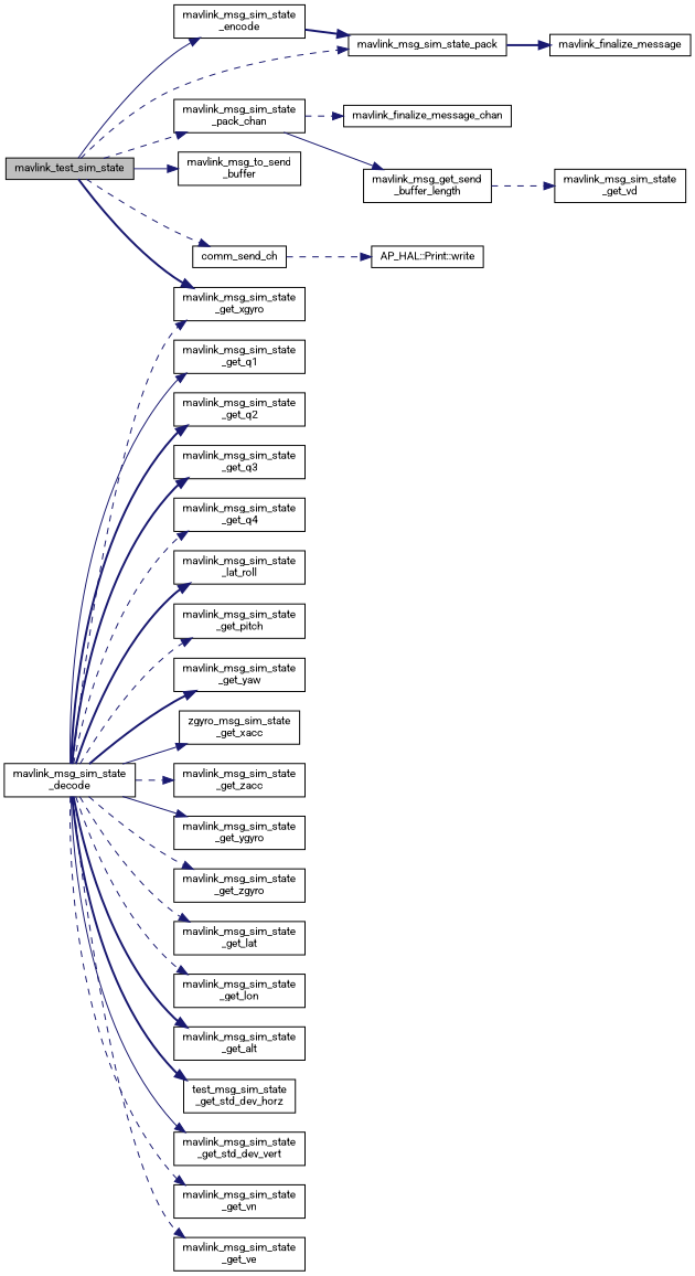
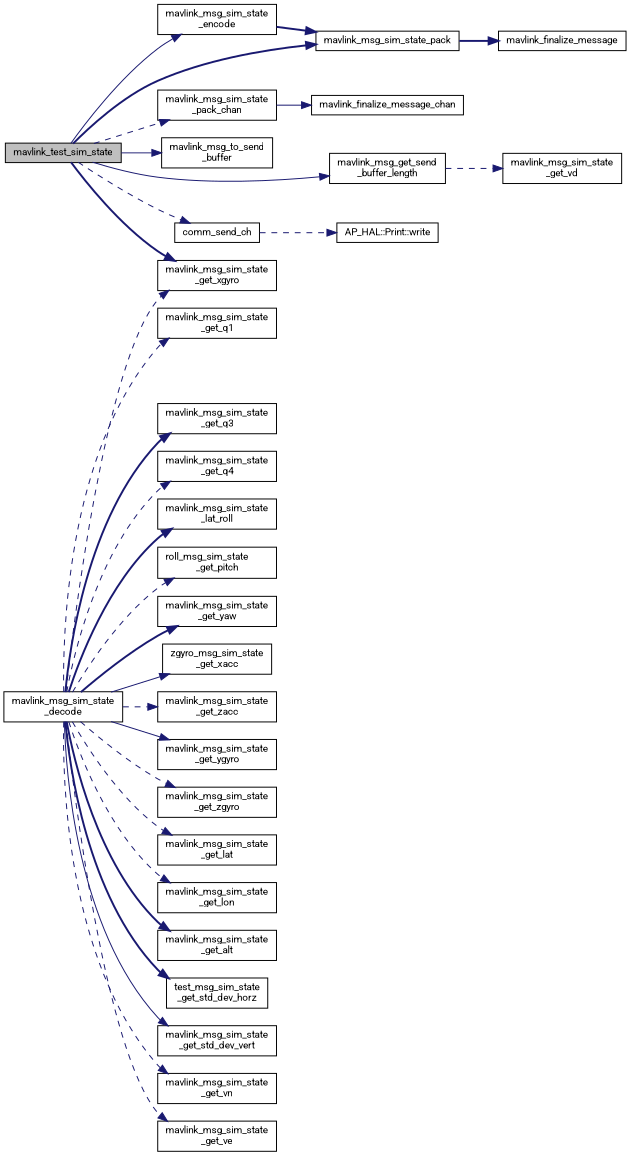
  digraph {
    fontname=Roboto
    rankdir=LR
    node [color=black fillcolor=white fontname=Roboto fontsize=10 shape=record style=filled]
    edge [color=midnightblue fontname=Roboto fontsize=10 labelfontname=Helvetica labelfontsize=10 style=dashed]
    n1 [fillcolor=grey75 fontcolor=black height=0.2 label=mavlink_test_sim_state width=0.4]
    n2 [height=0.2 label="mavlink_msg_sim_state\l_encode" width=0.4]
    n3 [height=0.2 label=mavlink_msg_sim_state_pack width=0.4]
    n4 [height=0.2 label="mavlink_msg_sim_state\l_pack_chan" width=0.4]
    n5 [height=0.2 label="mavlink_msg_to_send\l_buffer" width=0.4]
    n6 [height=0.2 label="mavlink_msg_get_send\l_buffer_length" width=0.4]
    n7 [height=0.2 label=comm_send_ch width=0.4]
    n8 [height=0.2 label="mavlink_msg_sim_state\l_get_xgyro" width=0.4]
    n9 [height=0.2 label=mavlink_finalize_message width=0.4]
    n10 [height=0.2 label="mavlink_msg_sim_state\l_decode" width=0.4]
    n11 [height=0.2 label="mavlink_msg_sim_state\l_get_q1" width=0.4]
-   n12 [height=0.2 label="mavlink_msg_sim_state\l_get_q2" width=0.4]
    n13 [height=0.2 label="mavlink_msg_sim_state\l_get_q3" width=0.4]
    n14 [height=0.2 label="mavlink_msg_sim_state\l_get_q4" width=0.4]
    n15 [height=0.2 label="mavlink_msg_sim_state\l_lat_roll" width=0.4]
-   n16 [height=0.2 label="mavlink_msg_sim_state\l_get_pitch" width=0.4]
+   n16 [height=0.2 label="roll_msg_sim_state\l_get_pitch" width=0.4]
    n17 [height=0.2 label="mavlink_msg_sim_state\l_get_yaw" width=0.4]
    n18 [height=0.2 label="zgyro_msg_sim_state\l_get_xacc" width=0.4]
    n19 [height=0.2 label="mavlink_msg_sim_state\l_get_zacc" width=0.4]
    n20 [height=0.2 label="mavlink_msg_sim_state\l_get_ygyro" width=0.4]
    n21 [height=0.2 label="mavlink_msg_sim_state\l_get_zgyro" width=0.4]
    n22 [height=0.2 label="mavlink_msg_sim_state\l_get_lat" width=0.4]
    n23 [height=0.2 label="mavlink_msg_sim_state\l_get_lon" width=0.4]
    n24 [height=0.2 label="mavlink_msg_sim_state\l_get_alt" width=0.4]
    n25 [height=0.2 label="test_msg_sim_state\l_get_std_dev_horz" width=0.4]
    n26 [height=0.2 label="mavlink_msg_sim_state\l_get_std_dev_vert" width=0.4]
    n27 [height=0.2 label="mavlink_msg_sim_state\l_get_vn" width=0.4]
    n28 [height=0.2 label="mavlink_msg_sim_state\l_get_ve" width=0.4]
    n29 [height=0.2 label=mavlink_finalize_message_chan width=0.4]
    n30 [height=0.2 label="mavlink_msg_sim_state\l_get_vd" width=0.4]
    n31 [height=0.2 label="AP_HAL::Print::write" width=0.4]
    n1 -> n2 [style=solid]
-   n1 -> n3
+   n1 -> n3 [style=bold]
    n1 -> n4
    n1 -> n5 [style=solid]
-   n4 -> n6 [style=solid]
+   n1 -> n6 [style=solid]
    n1 -> n7
    n1 -> n8 [style=bold]
    n2 -> n3 [style=bold]
    n3 -> n9 [style=bold]
-   n4 -> n29
+   n4 -> n29 [style=solid]
    n6 -> n30
    n7 -> n31
    n10 -> n8
-   n10 -> n11 [style=solid]
-   n10 -> n12 [style=bold]
+   n10 -> n11
    n10 -> n13 [style=bold]
    n10 -> n14
    n10 -> n15 [style=bold]
    n10 -> n16
    n10 -> n17 [style=bold]
    n10 -> n18 [style=solid]
    n10 -> n19
    n10 -> n20 [style=solid]
    n10 -> n21
    n10 -> n22
    n10 -> n23
    n10 -> n24 [style=bold]
    n10 -> n25 [style=bold]
    n10 -> n26 [style=solid]
    n10 -> n27
    n10 -> n28
  }
